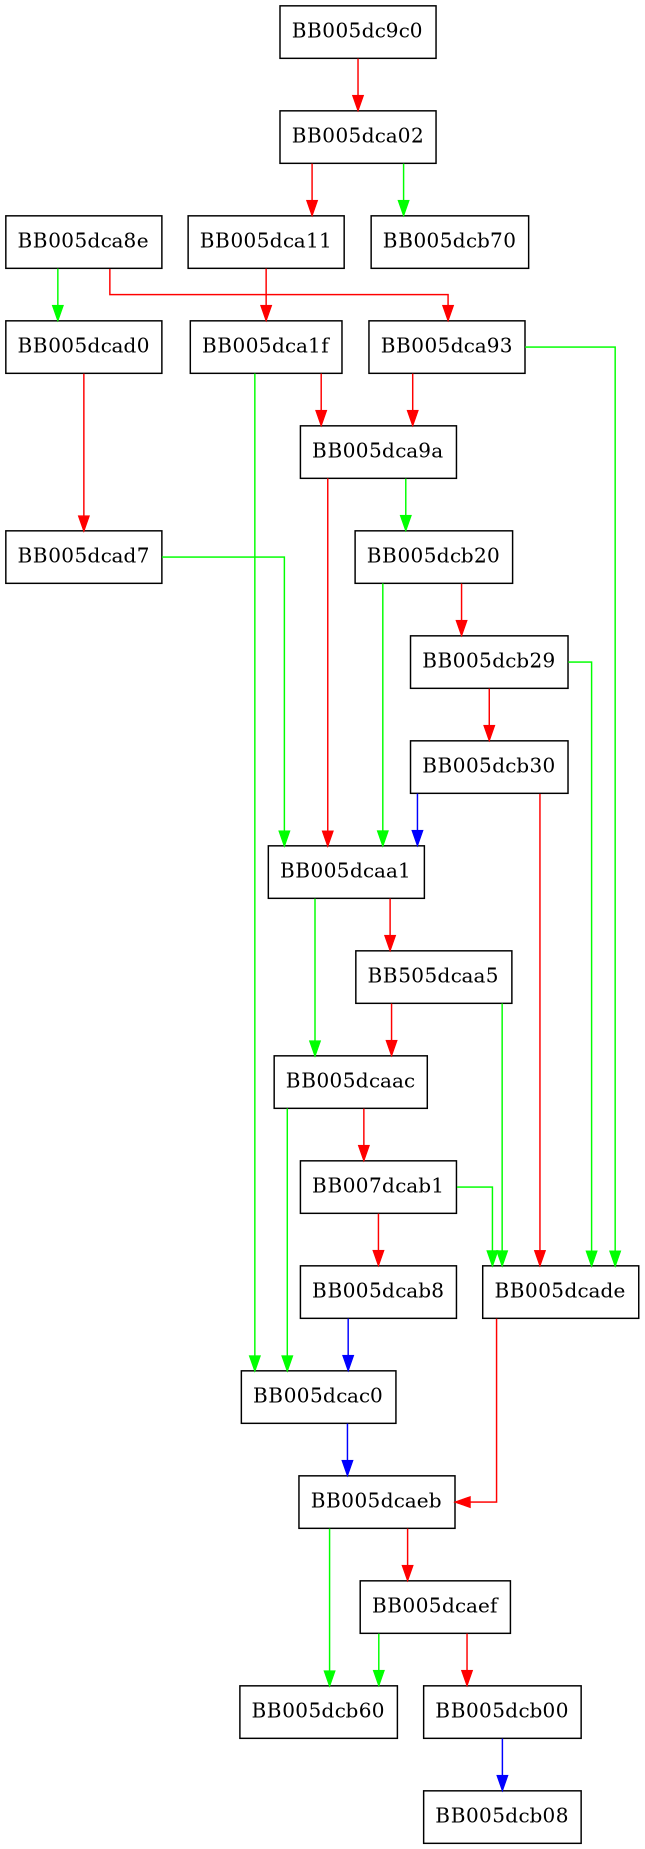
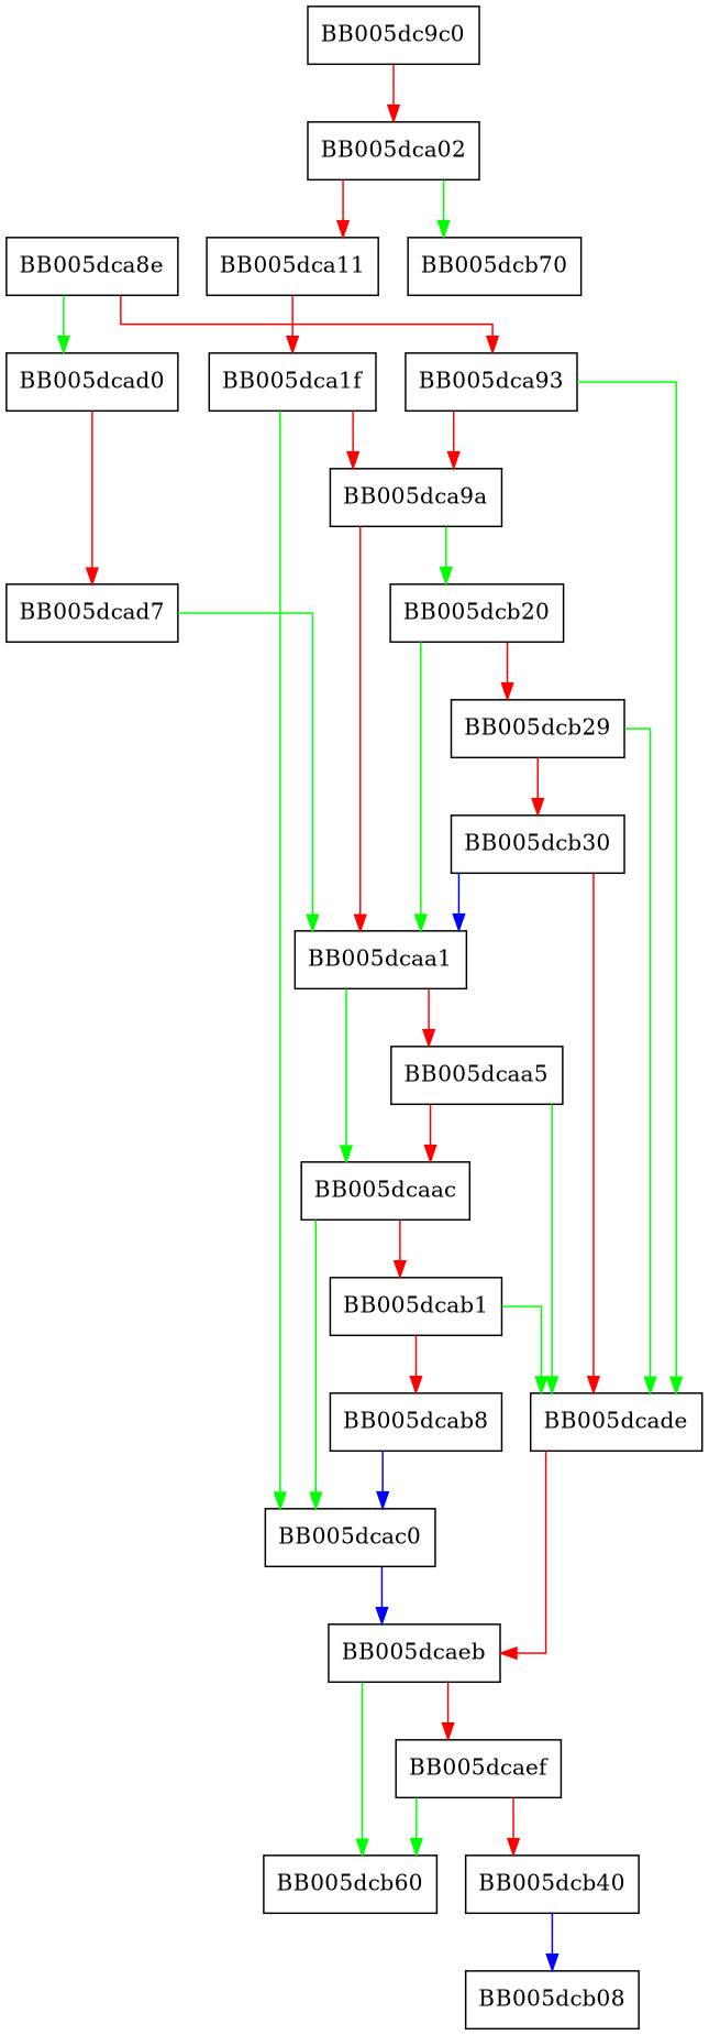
  digraph {
    splines=ortho
    node [shape=box]
    edge [color=red]
    BB005dc9c0
    BB005dca02
    BB005dcb70
    BB005dca11
    BB005dca1f
    BB005dcac0
    BB005dca9a
    BB005dcaeb
    BB005dca8e
    BB005dcad0
    BB005dca93
    BB005dcb60
    BB005dcaef
    BB005dcad7
    BB005dcade
    BB005dcb20
    BB005dcaa1
    BB005dcb29
    BB005dcaac
-   BB005dcaa5 [label=BB505dcaa5]
+   BB005dcaa5
    BB005dcb30
-   BB005dcab1 [label=BB007dcab1]
+   BB005dcab1
    BB005dcab8
-   BB005dcb00
+   BB005dcb00 [label=BB005dcb40]
    BB005dcb08
    BB005dc9c0 -> BB005dca02
    BB005dca02 -> BB005dcb70 [color=green]
    BB005dca02 -> BB005dca11
    BB005dca11 -> BB005dca1f
    BB005dca1f -> BB005dcac0 [color=green]
    BB005dca1f -> BB005dca9a
    BB005dcac0 -> BB005dcaeb [color=blue]
    BB005dca9a -> BB005dcb20 [color=green]
    BB005dca9a -> BB005dcaa1
    BB005dcaeb -> BB005dcb60 [color=green]
    BB005dcaeb -> BB005dcaef
    BB005dca8e -> BB005dcad0 [color=green]
    BB005dca8e -> BB005dca93
    BB005dcad0 -> BB005dcad7
    BB005dca93 -> BB005dca9a
    BB005dca93 -> BB005dcade [color=green]
    BB005dcaef -> BB005dcb60 [color=green]
    BB005dcaef -> BB005dcb00
    BB005dcad7 -> BB005dcaa1 [color=green]
    BB005dcade -> BB005dcaeb
    BB005dcb20 -> BB005dcaa1 [color=green]
    BB005dcb20 -> BB005dcb29
    BB005dcaa1 -> BB005dcaac [color=green]
    BB005dcaa1 -> BB005dcaa5
    BB005dcb29 -> BB005dcade [color=green]
    BB005dcb29 -> BB005dcb30
    BB005dcaac -> BB005dcac0 [color=green]
    BB005dcaac -> BB005dcab1
    BB005dcaa5 -> BB005dcade [color=green]
    BB005dcaa5 -> BB005dcaac
    BB005dcb30 -> BB005dcade
    BB005dcb30 -> BB005dcaa1 [color=blue]
    BB005dcab1 -> BB005dcade [color=green]
    BB005dcab1 -> BB005dcab8
    BB005dcab8 -> BB005dcac0 [color=blue]
    BB005dcb00 -> BB005dcb08 [color=blue]
  }
